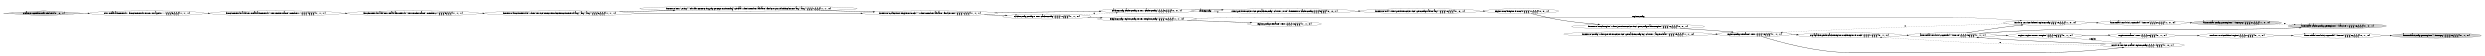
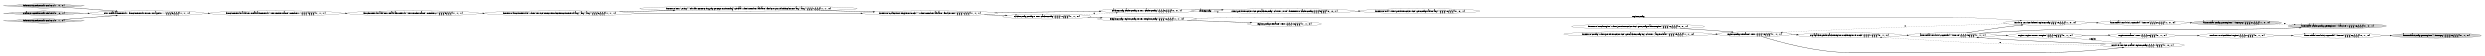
  digraph {
    rankdir=LR
    node [fillcolor=white shape=ellipse style=filled]
    edge [style=bold]
    n1 [label="doReturn(config).when(persistenceService).getCacheConfig(eq(\"cluster\"),anyBoolean())@@@15@@@['1', '1', '0']"]
    n2 [label="regionConfig.setName(\"test\")@@@13@@@['1', '1', '1']"]
    n3 [label="when(persistenceService.getCacheConfig(\"cluster\",true)).thenReturn(cacheConfig)@@@9@@@['0', '0', '1']"]
    n4 [label="doReturn(null).when(persistenceService).getConfiguration(any())@@@10@@@['0', '0', '1']"]
-   n5 [label="Region mockRegion = mock()@@@11@@@['0', '0', '1']"]
    n6 [label="org.apache.geode.cache.Region mockRegion = mock()@@@17@@@['0', '1', '0']"]
    n7 [label="assertThat(result.isSuccessful()).isTrue()@@@15@@@['1', '1', '1']"]
    n8 [label="result = service.delete(regionConfig)@@@19@@@['1', '0', '0']"]
    n9 [fillcolor=lightgray label="assertThat(cacheConfig.getRegions()).hasSize(1)@@@16@@@['0', '0', '1']"]
    n10 [label="Region region = new Region()@@@19@@@['0', '1', '0']"]
+   n11 [fillcolor=lightgray label="delete_succeedsOnAllMembers['1', '0', '0']" shape=diamond]
    n12 [label="List<RealizationResult> functionResults = new ArrayList<>()@@@3@@@['1', '1', '1']"]
    n13 [label="functionResults.add(new RealizationResult().setMemberName(\"member1\"))@@@4@@@['1', '1', '1']"]
    n14 [label="RegionConfig regionConfig = new RegionConfig()@@@12@@@['1', '1', '0']"]
    n15 [label="regionConfig.setName(\"test\")@@@13@@@['1', '1', '0']"]
    n16 [label="assertThat(result.isSuccessful()).isTrue()@@@20@@@['1', '0', '0']"]
    n17 [label="result = service.delete(region)@@@21@@@['0', '1', '0']"]
    n18 [label="assertThat(result.isSuccessful()).isTrue()@@@22@@@['0', '1', '0']"]
    n19 [fillcolor=lightgray label="assertThat(config.getRegions()).isEmpty()@@@23@@@['0', '1', '0']"]
    n20 [label="functionResults.add(new RealizationResult().setMemberName(\"member2\"))@@@5@@@['1', '1', '1']"]
    n21 [label="doReturn(new String((((edu.fdu.CPPDG.tinypdg.pe.ExpressionInfo@129caa).when(memberValidator).findGroupsWithThisElement(any(),any())@@@7@@@['1', '1', '0']"]
    n22 [label="doReturn(Collections.singleton(mock())).when(memberValidator).findServers()@@@7@@@['1', '1', '1']"]
    n23 [label="CacheConfig cacheConfig = new CacheConfig()@@@8@@@['0', '0', '1']"]
    n24 [label="CacheConfig config = new CacheConfig()@@@11@@@['1', '1', '0']"]
    n25 [label="region.setName(\"test\")@@@20@@@['0', '1', '0']"]
    n26 [label="result = service.create(regionConfig)@@@14@@@['1', '0', '1']"]
    n27 [fillcolor=lightgray label="create_succeedsOnAllMembers['0', '0', '1']" shape=diamond]
    n28 [fillcolor=lightgray label="assertThat(config.getRegions()).isEmpty()@@@21@@@['1', '0', '0']"]
    n29 [label="doReturn(mockRegion).when(persistenceService).getConfigurationRegion()@@@12@@@['0', '0', '1']"]
    n30 [label="doReturn(functionResults).when(service).executeAndGetFunctionResult(any(),any(),any())@@@6@@@['1', '1', '1']"]
+   n31 [fillcolor=lightgray label="delete_succeedsOnAllMembers['0', '1', '0']" shape=diamond]
    n1 -> n2
    n2 -> n6
    n2 -> n26
    n3 -> n4
-   n4 -> n5
-   n5 -> n29
    n6 -> n7
    n7 -> n8
    n7 -> n9
    n7 -> n10
    n8 -> n2 [label=0 style=dashed]
    n8 -> n16
    n10 -> n25
    n10 -> n26 [label=region style=solid]
+   n11 -> n12
    n12 -> n13
    n13 -> n20
    n14 -> n8 [label=regionConfig style=solid]
    n14 -> n15
    n16 -> n28
    n17 -> n18
    n18 -> n19
    n20 -> n30
    n21 -> n22
    n22 -> n23
    n22 -> n24
    n23 -> n3 [label=cacheConfig style=solid]
    n23 -> n3
    n24 -> n14
    n24 -> n23 [label=0 style=dashed]
    n25 -> n17
    n26 -> n6 [label=0 style=dashed]
    n26 -> n7
    n27 -> n12
    n28 -> n9 [label=0 style=dashed]
    n29 -> n2
    n30 -> n21
    n30 -> n22
+   n31 -> n12
  }
